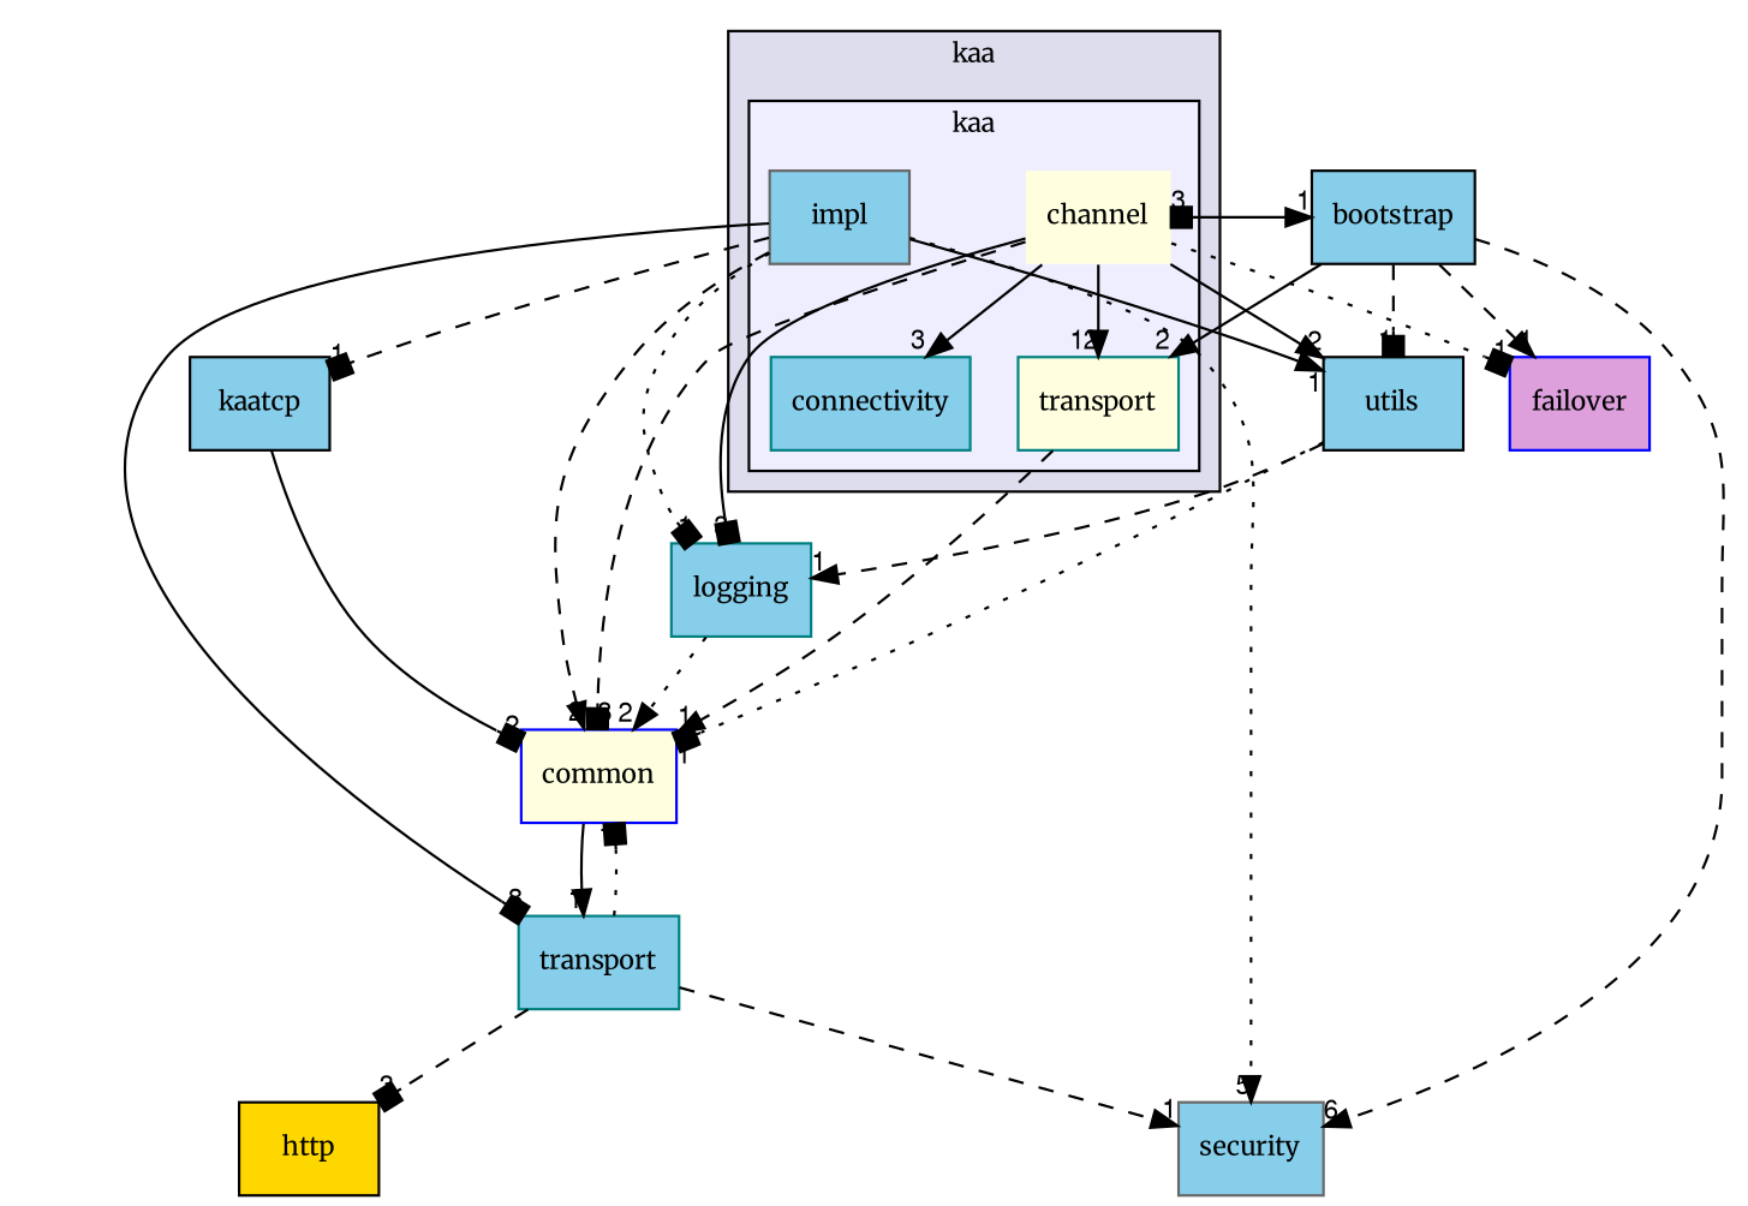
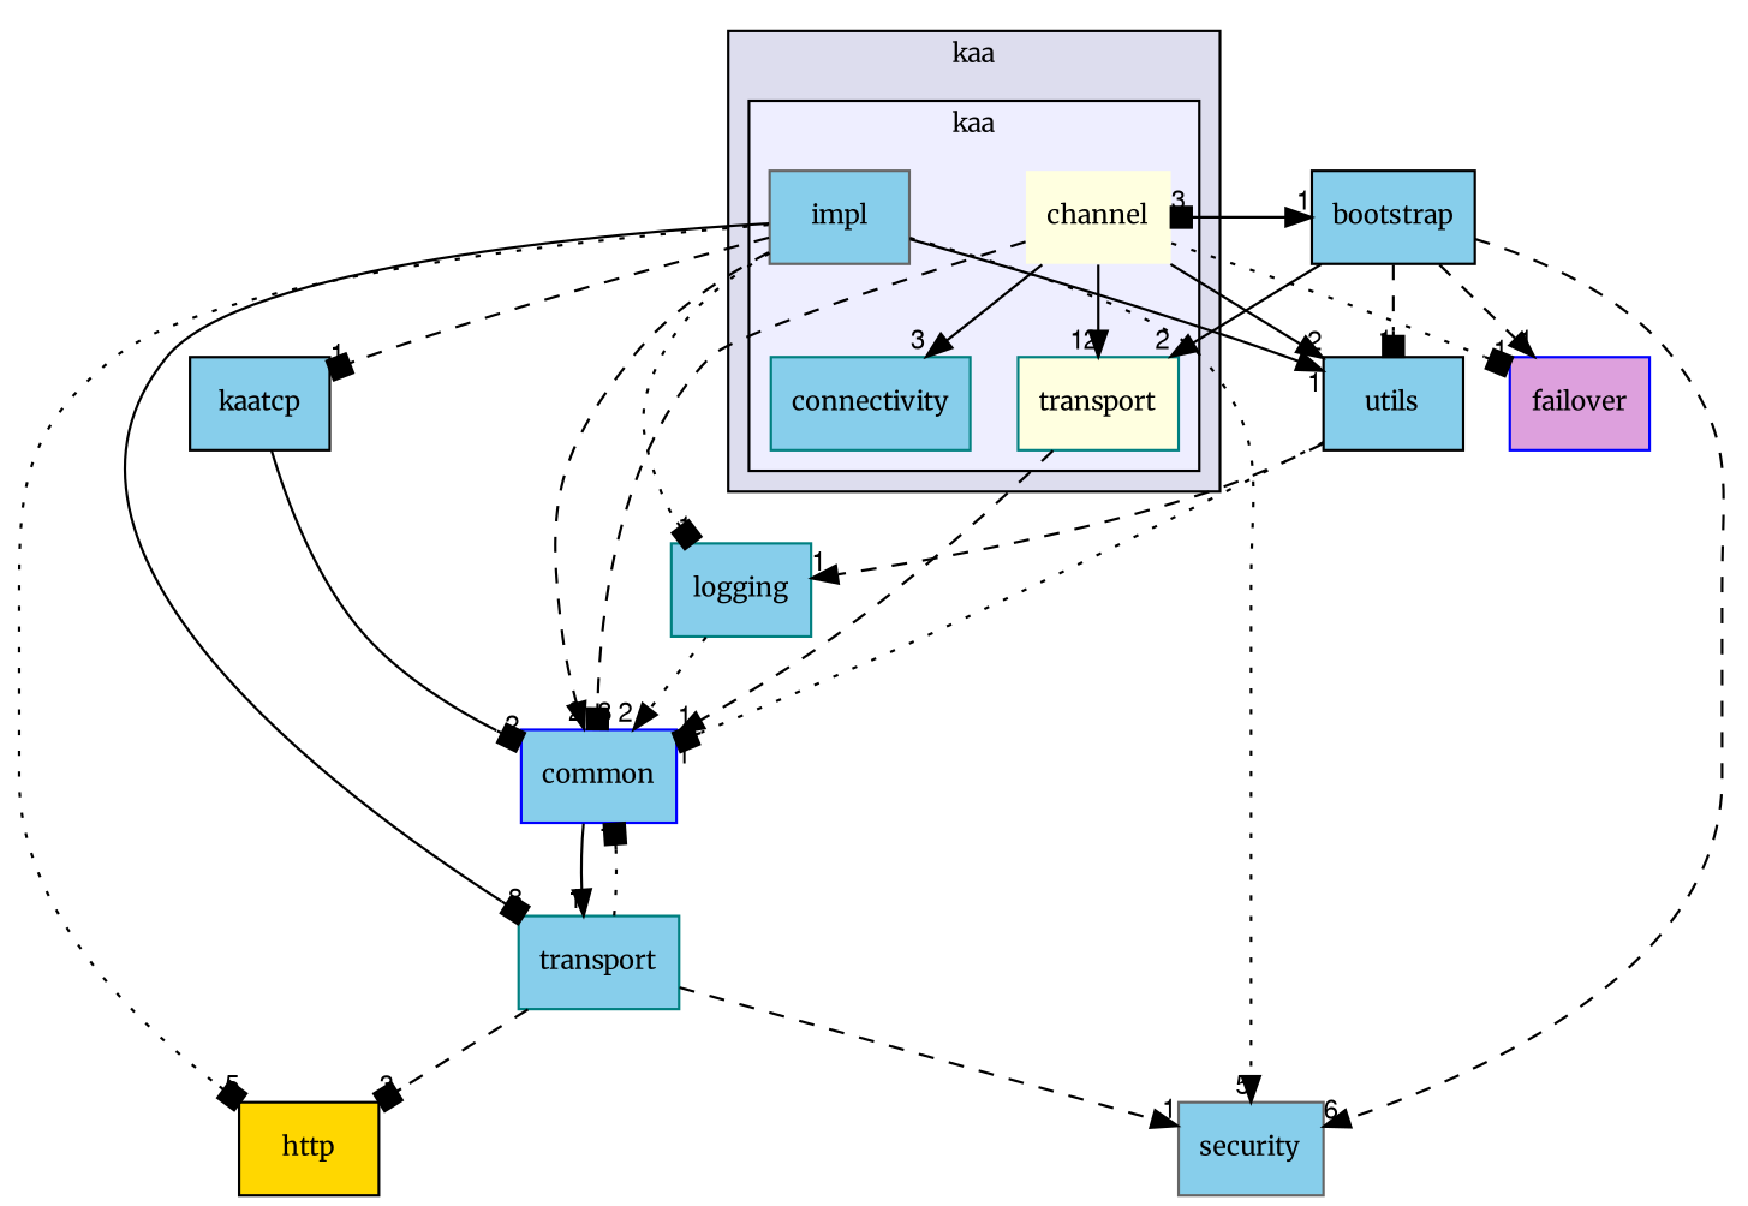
  digraph {
    compound=true
    fontname=Merriweather
    node [color=teal fillcolor=skyblue fontname=Merriweather fontsize=10 shape=box style=filled]
    edge [arrowhead=normal fontname=Merriweather headlabel=1 labeldistance=1.5 labelfontname=FreeSans labelfontsize=10 style=solid]
    n1 [fillcolor=lightyellow label=channel shape=plaintext]
    n2 [label=connectivity]
    n3 [color=gray40 label=impl]
    n4 [fillcolor=lightyellow label=transport]
-   n5 [color=blue fillcolor=lightyellow label=common]
+   n5 [color=blue label=common]
    n6 [color=blue fillcolor=plum label=failover]
    n7 [color=black label=utils]
    n8 [color=black label=bootstrap]
    n9 [label=logging]
    n10 [color=gray40 label=security]
    n11 [color=black fillcolor=gold label=http]
    n12 [color=black label=kaatcp]
    n13 [label=transport]
    subgraph cluster_1 {
      bgcolor="#ddddee"
      fontsize=10
      label=kaa
      pencolor=black
      subgraph cluster_2 {
        bgcolor="#eeeeff"
        fontsize=10
        label=kaa
        pencolor=black
        n1
        n2
        n3
        n4
      }
    }
    n1 -> n2 [headlabel=3]
    n1 -> n4 [headlabel=12]
    n1 -> n5 [arrowhead=box headlabel=8 style=dashed]
    n1 -> n6 [arrowhead=box style=dotted]
    n1 -> n7 [headlabel=2]
    n1 -> n8
-   n1 -> n9 [arrowhead=box headlabel=3]
    n3 -> n5 [headlabel=2 style=dashed]
    n3 -> n7
    n3 -> n9 [arrowhead=box style=dotted]
    n3 -> n10 [headlabel=5 style=dotted]
+   n3 -> n11 [arrowhead=box headlabel=5 style=dotted]
    n3 -> n12 [arrowhead=box style=dashed]
    n3 -> n13 [arrowhead=box headlabel=3]
    n4 -> n5 [style=dashed]
    n5 -> n13
    n7 -> n5 [arrowhead=box style=dotted]
    n7 -> n9 [style=dashed]
    n8 -> n1 [arrowhead=box headlabel=3]
    n8 -> n4 [headlabel=2]
    n8 -> n6 [style=dashed]
    n8 -> n7 [arrowhead=box style=dashed]
    n8 -> n10 [headlabel=6 style=dashed]
    n9 -> n5 [headlabel=2 style=dotted]
    n12 -> n5 [arrowhead=box headlabel=2]
    n13 -> n5 [arrowhead=box style=dotted]
    n13 -> n10 [style=dashed]
    n13 -> n11 [arrowhead=box headlabel=3 style=dashed]
  }
